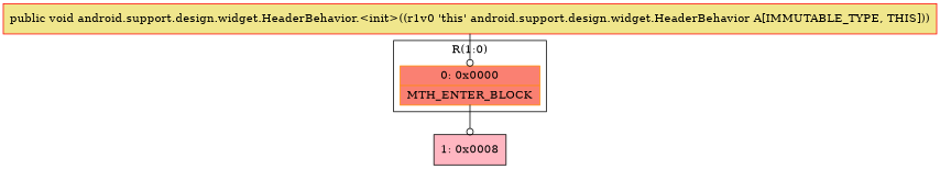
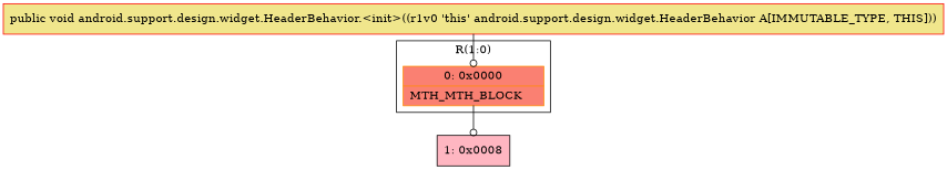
  digraph {
    node [shape=record style=filled]
    edge [arrowhead=odot]
-   n1 [color=darkorange label="{0\:\ 0x0000|MTH_ENTER_BLOCK\l}" fillcolor=salmon]
+   n1 [color=darkorange label="{0\:\ 0x0000|MTH_MTH_BLOCK\l}" fillcolor=salmon]
    n2 [color=black label="{1\:\ 0x0008}" fillcolor=lightpink]
    n3 [label="{public void android.support.design.widget.HeaderBehavior.\<init\>((r1v0 'this' android.support.design.widget.HeaderBehavior A[IMMUTABLE_TYPE, THIS])) }" fillcolor=khaki color=red]
    subgraph cluster_1 {
      label="R(1:0)"
      n1
    }
    n1 -> n2
    n3 -> n1
  }
